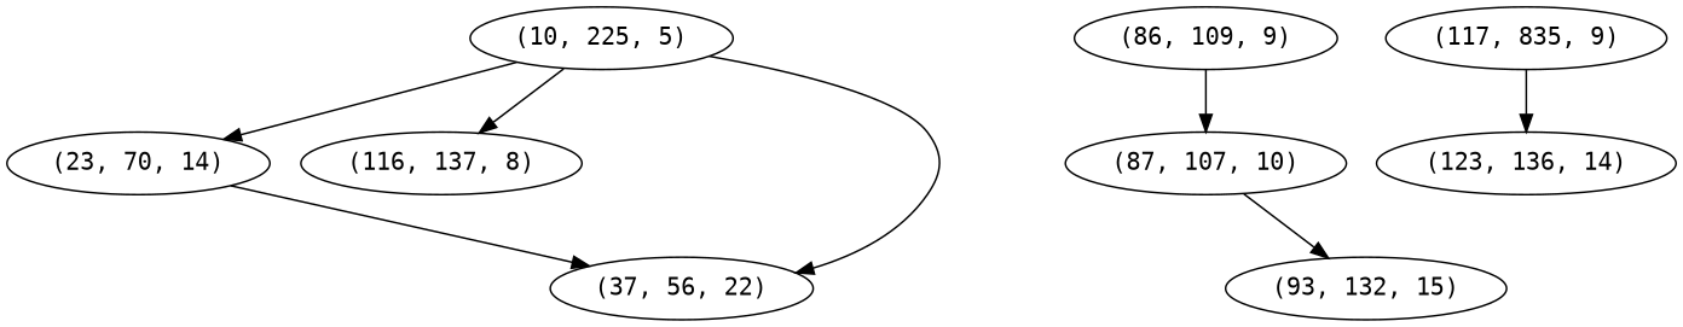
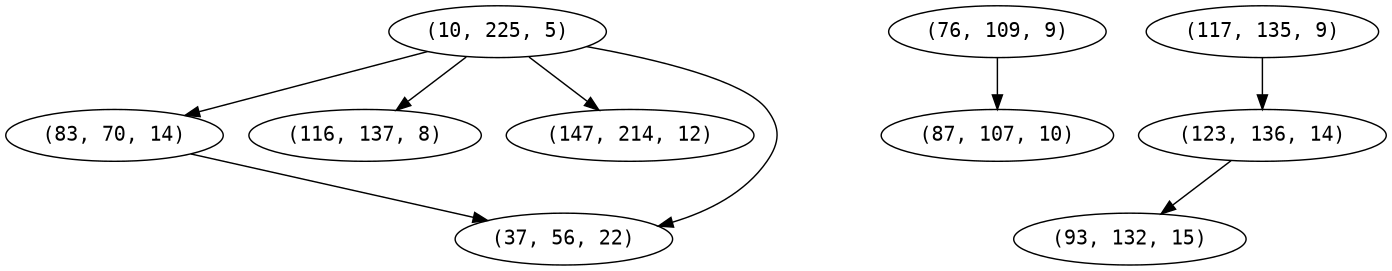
  digraph {
    fontname="DejaVu Sans Mono"
    node [fontname="DejaVu Sans Mono"]
    edge [fontname="DejaVu Sans Mono"]
    "(10, 225, 5)"
-   "(23, 70, 14)"
+   "(23, 70, 14)" [label="(83, 70, 14)"]
    "(116, 137, 8)"
+   "(147, 214, 12)"
    "(37, 56, 22)"
-   "(86, 109, 9)"
+   "(86, 109, 9)" [label="(76, 109, 9)"]
    "(87, 107, 10)"
    n8 [label="(93, 132, 15)"]
    n9 [label="(123, 136, 14)"]
-   "(117, 135, 9)" [label="(117, 835, 9)"]
+   "(117, 135, 9)"
    "(10, 225, 5)" -> "(23, 70, 14)"
    "(10, 225, 5)" -> "(116, 137, 8)"
+   "(10, 225, 5)" -> "(147, 214, 12)"
    "(10, 225, 5)" -> "(37, 56, 22)"
    "(23, 70, 14)" -> "(37, 56, 22)"
    "(86, 109, 9)" -> "(87, 107, 10)"
-   "(87, 107, 10)" -> n8
+   n9 -> n8
    "(117, 135, 9)" -> n9
  }
